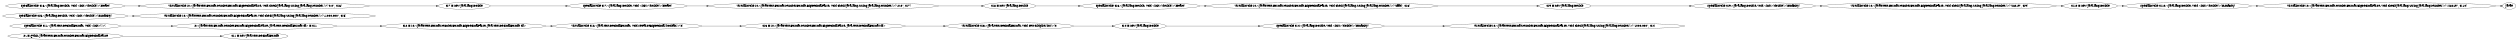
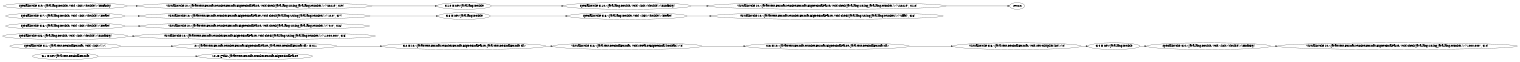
  digraph {
    rankdir=LR
    "r0 := @this: javaT.text.Format.NumberFormat.BigDecimalParse"
    "$r1 = new java.text.DecimalFormat"
    "specialinvoke $r1.<java.text.DecimalFormat: void <init>()>()"
    "r0.<javaT.text.Format.NumberFormat.BigDecimalParse: java.text.DecimalFormat df> = $r1"
    "$r2 = r0.<javaT.text.Format.NumberFormat.BigDecimalParse: java.text.DecimalFormat df>"
    "virtualinvoke $r2.<java.text.DecimalFormat: void setParseBigDecimal(boolean)>(0)"
    "$r3 = r0.<javaT.text.Format.NumberFormat.BigDecimalParse: java.text.DecimalFormat df>"
    "virtualinvoke $r3.<java.text.DecimalFormat: void setMultiplier(int)>(0)"
    "$r4 = new java.lang.Double"
    "specialinvoke $r4.<java.lang.Double: void <init>(double)>(#Infinity)"
    "virtualinvoke r0.<javaT.text.Format.NumberFormat.BigDecimalParse: void check(java.lang.String,java.lang.Number)>(\"1000.000\", $r4)"
    "specialinvoke $r5.<java.lang.Double: void <init>(double)>(#-Infinity)"
    "virtualinvoke r0.<javaT.text.Format.NumberFormat.BigDecimalParse: void check(java.lang.String,java.lang.Number)>(\"-1000.000\", $r5)"
    "specialinvoke $r6.<java.lang.Double: void <init>(double)>(#NaN)"
    "virtualinvoke r0.<javaT.text.Format.NumberFormat.BigDecimalParse: void check(java.lang.String,java.lang.Number)>(\"0.0\", $r6)"
-   "$r7 = new java.lang.Double"
    "specialinvoke $r7.<java.lang.Double: void <init>(double)>(#NaN)"
    "virtualinvoke r0.<javaT.text.Format.NumberFormat.BigDecimalParse: void check(java.lang.String,java.lang.Number)>(\"-0.0\", $r7)"
    "$r8 = new java.lang.Double"
    "specialinvoke $r8.<java.lang.Double: void <init>(double)>(#NaN)"
    "virtualinvoke r0.<javaT.text.Format.NumberFormat.BigDecimalParse: void check(java.lang.String,java.lang.Number)>(\"\ufffd\", $r8)"
-   "$r9 = new java.lang.Double"
    "specialinvoke $r9.<java.lang.Double: void <init>(double)>(#Infinity)"
    "virtualinvoke r0.<javaT.text.Format.NumberFormat.BigDecimalParse: void check(java.lang.String,java.lang.Number)>(\"\u221e\", $r9)"
    "$r10 = new java.lang.Double"
    "specialinvoke $r10.<java.lang.Double: void <init>(double)>(#-Infinity)"
    "virtualinvoke r0.<javaT.text.Format.NumberFormat.BigDecimalParse: void check(java.lang.String,java.lang.Number)>(\"-\u221e\", $r10)"
-   return [label=javaT]
-   "r0 := @this: javaT.text.Format.NumberFormat.BigDecimalParse" -> "$r1 = new java.text.DecimalFormat"
+   return
+   "$r1 = new java.text.DecimalFormat" -> "r0 := @this: javaT.text.Format.NumberFormat.BigDecimalParse"
    "specialinvoke $r1.<java.text.DecimalFormat: void <init>()>()" -> "r0.<javaT.text.Format.NumberFormat.BigDecimalParse: java.text.DecimalFormat df> = $r1"
    "r0.<javaT.text.Format.NumberFormat.BigDecimalParse: java.text.DecimalFormat df> = $r1" -> "$r2 = r0.<javaT.text.Format.NumberFormat.BigDecimalParse: java.text.DecimalFormat df>"
    "$r2 = r0.<javaT.text.Format.NumberFormat.BigDecimalParse: java.text.DecimalFormat df>" -> "virtualinvoke $r2.<java.text.DecimalFormat: void setParseBigDecimal(boolean)>(0)"
    "virtualinvoke $r2.<java.text.DecimalFormat: void setParseBigDecimal(boolean)>(0)" -> "$r3 = r0.<javaT.text.Format.NumberFormat.BigDecimalParse: java.text.DecimalFormat df>"
    "$r3 = r0.<javaT.text.Format.NumberFormat.BigDecimalParse: java.text.DecimalFormat df>" -> "virtualinvoke $r3.<java.text.DecimalFormat: void setMultiplier(int)>(0)"
    "virtualinvoke $r3.<java.text.DecimalFormat: void setMultiplier(int)>(0)" -> "$r4 = new java.lang.Double"
    "$r4 = new java.lang.Double" -> "specialinvoke $r4.<java.lang.Double: void <init>(double)>(#Infinity)"
    "specialinvoke $r4.<java.lang.Double: void <init>(double)>(#Infinity)" -> "virtualinvoke r0.<javaT.text.Format.NumberFormat.BigDecimalParse: void check(java.lang.String,java.lang.Number)>(\"1000.000\", $r4)"
    "specialinvoke $r5.<java.lang.Double: void <init>(double)>(#-Infinity)" -> "virtualinvoke r0.<javaT.text.Format.NumberFormat.BigDecimalParse: void check(java.lang.String,java.lang.Number)>(\"-1000.000\", $r5)"
    "specialinvoke $r6.<java.lang.Double: void <init>(double)>(#NaN)" -> "virtualinvoke r0.<javaT.text.Format.NumberFormat.BigDecimalParse: void check(java.lang.String,java.lang.Number)>(\"0.0\", $r6)"
-   "virtualinvoke r0.<javaT.text.Format.NumberFormat.BigDecimalParse: void check(java.lang.String,java.lang.Number)>(\"0.0\", $r6)" -> "$r7 = new java.lang.Double"
-   "$r7 = new java.lang.Double" -> "specialinvoke $r7.<java.lang.Double: void <init>(double)>(#NaN)"
    "specialinvoke $r7.<java.lang.Double: void <init>(double)>(#NaN)" -> "virtualinvoke r0.<javaT.text.Format.NumberFormat.BigDecimalParse: void check(java.lang.String,java.lang.Number)>(\"-0.0\", $r7)"
    "virtualinvoke r0.<javaT.text.Format.NumberFormat.BigDecimalParse: void check(java.lang.String,java.lang.Number)>(\"-0.0\", $r7)" -> "$r8 = new java.lang.Double"
    "$r8 = new java.lang.Double" -> "specialinvoke $r8.<java.lang.Double: void <init>(double)>(#NaN)"
    "specialinvoke $r8.<java.lang.Double: void <init>(double)>(#NaN)" -> "virtualinvoke r0.<javaT.text.Format.NumberFormat.BigDecimalParse: void check(java.lang.String,java.lang.Number)>(\"\ufffd\", $r8)"
-   "virtualinvoke r0.<javaT.text.Format.NumberFormat.BigDecimalParse: void check(java.lang.String,java.lang.Number)>(\"\ufffd\", $r8)" -> "$r9 = new java.lang.Double"
-   "$r9 = new java.lang.Double" -> "specialinvoke $r9.<java.lang.Double: void <init>(double)>(#Infinity)"
    "specialinvoke $r9.<java.lang.Double: void <init>(double)>(#Infinity)" -> "virtualinvoke r0.<javaT.text.Format.NumberFormat.BigDecimalParse: void check(java.lang.String,java.lang.Number)>(\"\u221e\", $r9)"
    "virtualinvoke r0.<javaT.text.Format.NumberFormat.BigDecimalParse: void check(java.lang.String,java.lang.Number)>(\"\u221e\", $r9)" -> "$r10 = new java.lang.Double"
    "$r10 = new java.lang.Double" -> "specialinvoke $r10.<java.lang.Double: void <init>(double)>(#-Infinity)"
    "specialinvoke $r10.<java.lang.Double: void <init>(double)>(#-Infinity)" -> "virtualinvoke r0.<javaT.text.Format.NumberFormat.BigDecimalParse: void check(java.lang.String,java.lang.Number)>(\"-\u221e\", $r10)"
    "virtualinvoke r0.<javaT.text.Format.NumberFormat.BigDecimalParse: void check(java.lang.String,java.lang.Number)>(\"-\u221e\", $r10)" -> return
  }
